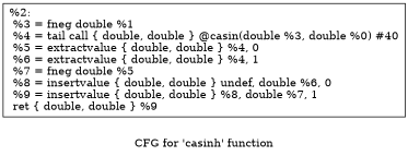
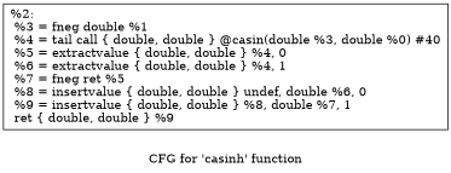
  digraph {
    label="CFG for 'casinh' function"
    rankdir=LR
-   n1 [label="{%2:\l  %3 = fneg double %1\l  %4 = tail call \{ double, double \} @casin(double %3, double %0) #40\l  %5 = extractvalue \{ double, double \} %4, 0\l  %6 = extractvalue \{ double, double \} %4, 1\l  %7 = fneg double %5\l  %8 = insertvalue \{ double, double \} undef, double %6, 0\l  %9 = insertvalue \{ double, double \} %8, double %7, 1\l  ret \{ double, double \} %9\l}" shape=record]
+   n1 [label="{%2:\l  %3 = fneg double %1\l  %4 = tail call \{ double, double \} @casin(double %3, double %0) #40\l  %5 = extractvalue \{ double, double \} %4, 0\l  %6 = extractvalue \{ double, double \} %4, 1\l  %7 = fneg ret %5\l  %8 = insertvalue \{ double, double \} undef, double %6, 0\l  %9 = insertvalue \{ double, double \} %8, double %7, 1\l  ret \{ double, double \} %9\l}" shape=record]
  }
